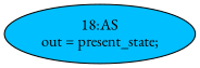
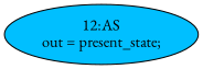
  strict digraph {
    fontname="EB Garamond"
-   n1 [ast="<pyverilog.vparser.ast.Assign object at 0x7f159b568a50>" def_var="['out']" fillcolor=deepskyblue label="18:AS\nout = present_state;" statements="[]" style=filled typ=Assign use_var="['present_state']" fontname="EB Garamond"]
+   n1 [ast="<pyverilog.vparser.ast.Assign object at 0x7f159b568a50>" def_var="['out']" fillcolor=deepskyblue label="12:AS\nout = present_state;" statements="[]" style=filled typ=Assign use_var="['present_state']" fontname="EB Garamond"]
  }
